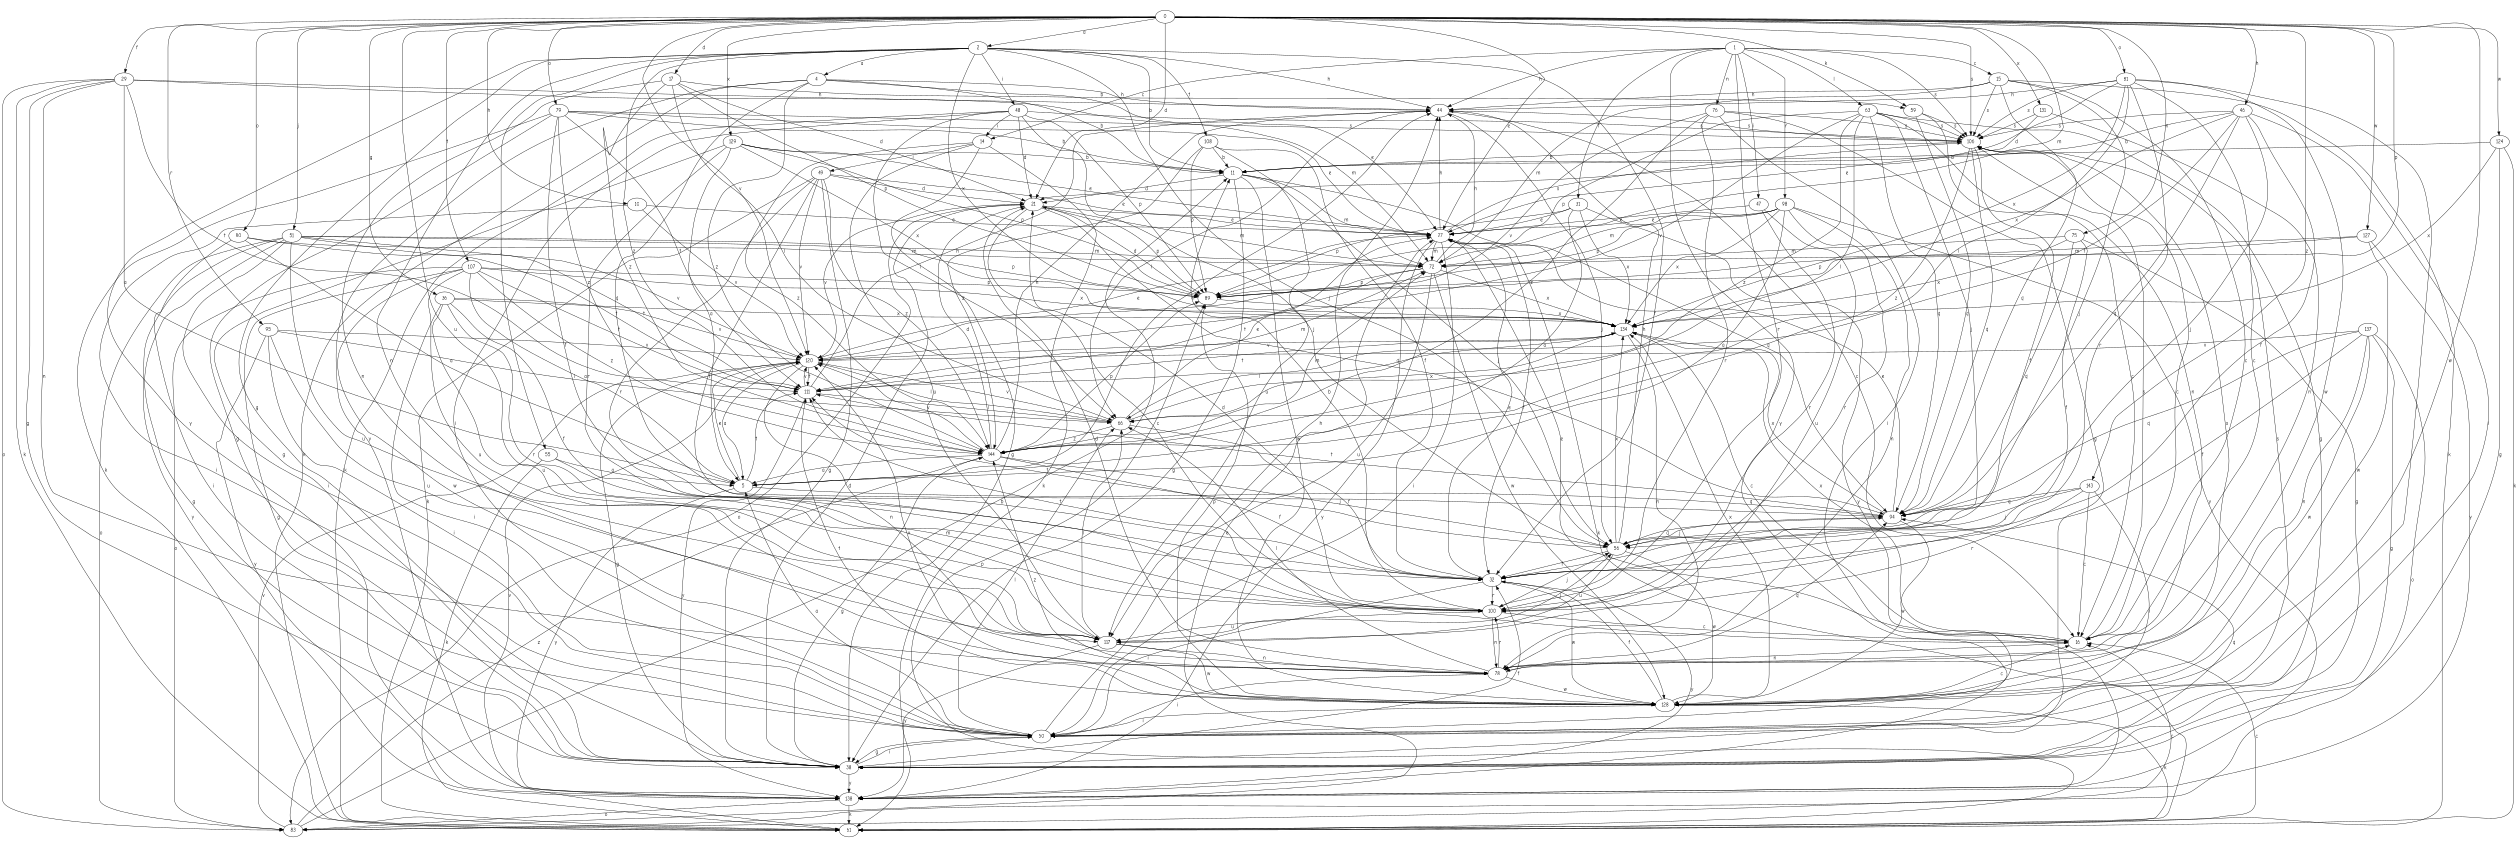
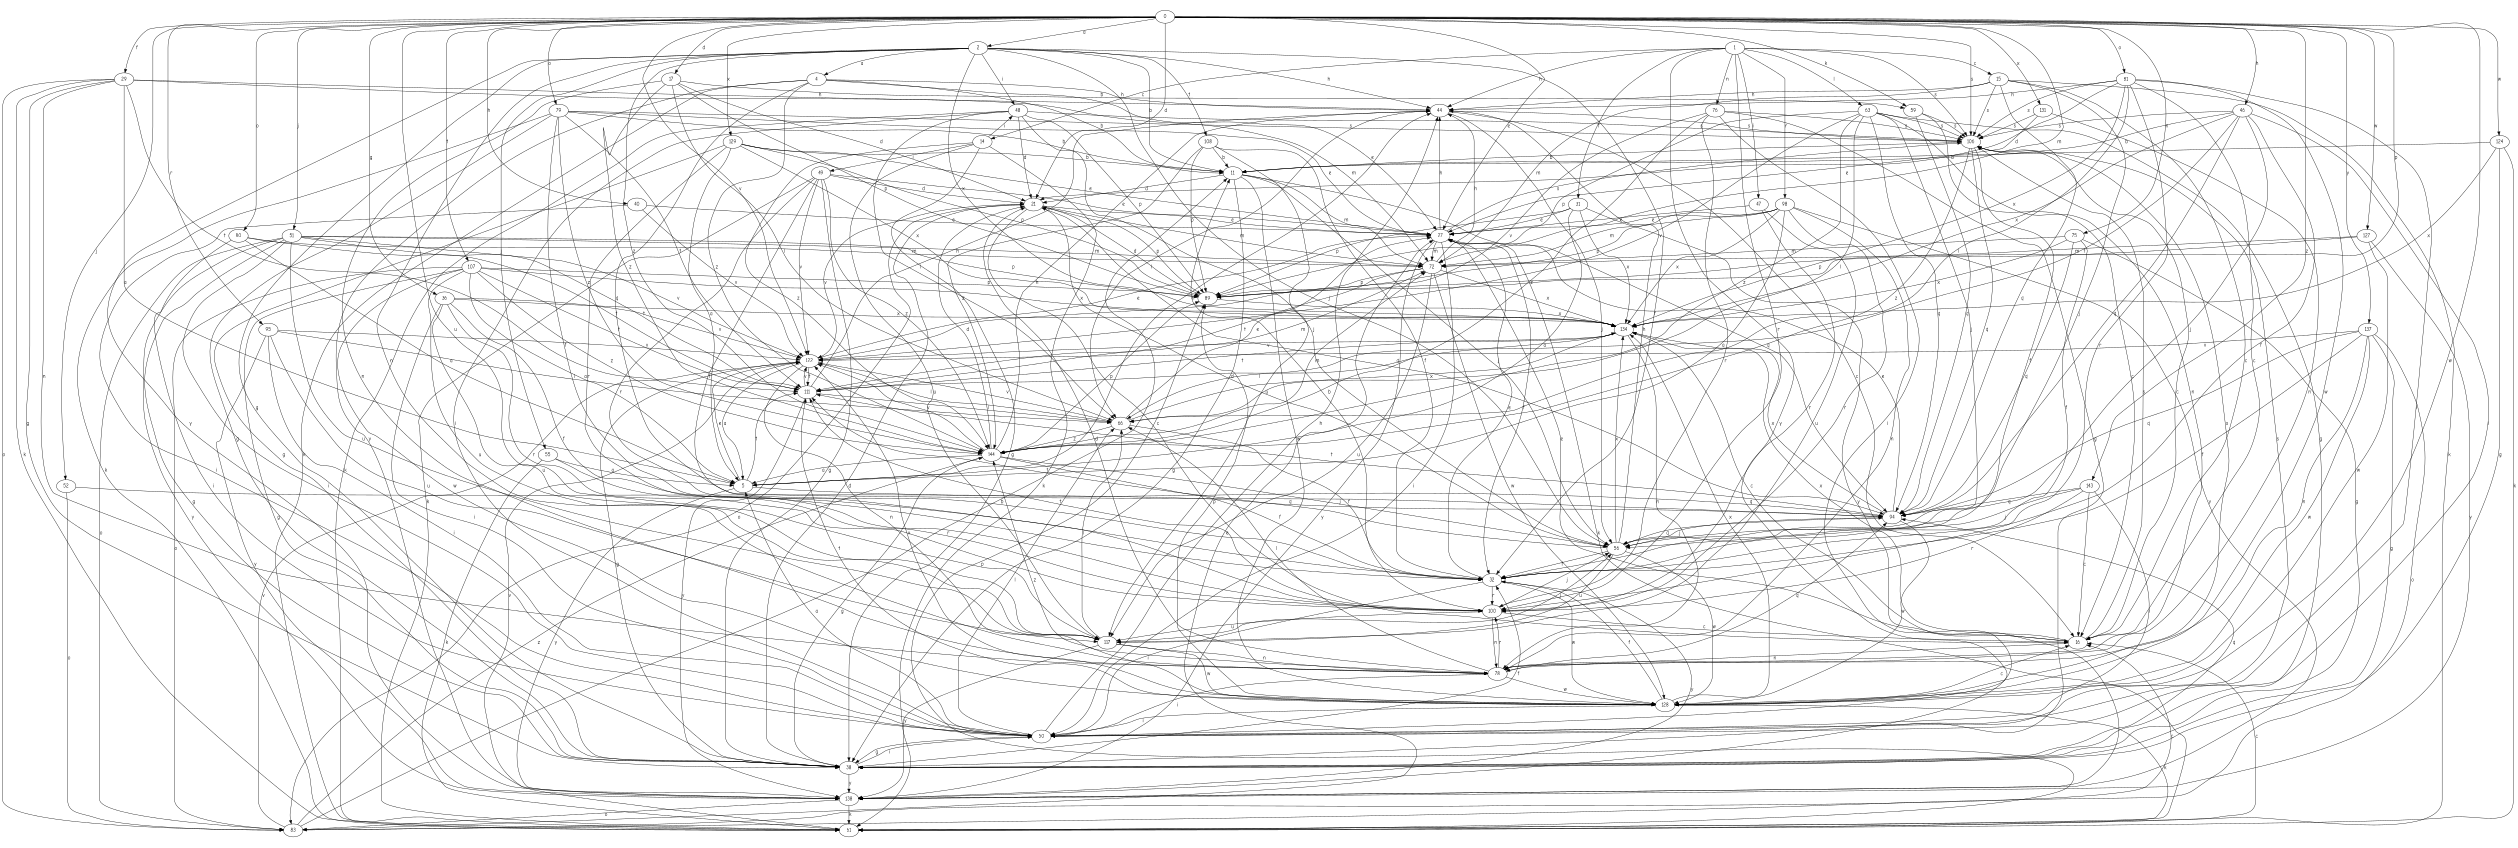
  strict digraph {
    fontname="Comic Neue"
    node [fontname="Comic Neue"]
    edge [fontname="Comic Neue"]
    0
    2
    17
    21
    27
    29
    36
-   40 [label=10]
+   40
    n9 [label=46]
    51
+   52
    59
    72
    75
    79
    80
    81
    89
    95
    106
    107
    117
-   122 [label=120]
+   122
    124
    127
    128
    129
    131
    137
    143
    44
    138
    4
    11
    32
    38
    48
    55
    56
    78
    108
    134
    144
    66
    94
    16
    83
    61
    50
    5
    111
    100
    1
    14
    15
    31
    47
    63
    76
    98
    49
    0 -> 2 [label=a]
    0 -> 17 [label=d]
    0 -> 21 [label=d]
    0 -> 27 [label=e]
    0 -> 29 [label=f]
    0 -> 36 [label=g]
    0 -> 40 [label=h]
    0 -> n9 [label=h]
    0 -> 51 [label=j]
+   0 -> 52 [label=j]
    0 -> 59 [label=k]
    0 -> 72 [label=m]
    0 -> 75 [label=n]
    0 -> 79 [label=o]
    0 -> 80 [label=o]
    0 -> 81 [label=o]
    0 -> 89 [label=p]
    0 -> 95 [label=r]
    0 -> 106 [label=s]
    0 -> 107 [label=t]
    0 -> 117 [label=u]
    0 -> 122 [label=v]
    0 -> 124 [label=w]
    0 -> 127 [label=w]
    0 -> 128 [label=w]
    0 -> 129 [label=x]
    0 -> 131 [label=x]
+   0 -> 137 [label=y]
    0 -> 143 [label=z]
    2 -> 44 [label=h]
    2 -> 138 [label=y]
    2 -> 4 [label=a]
    2 -> 11 [label=b]
    2 -> 32 [label=f]
    2 -> 38 [label=g]
    2 -> 48 [label=i]
    2 -> 55 [label=j]
    2 -> 56 [label=j]
    2 -> 78 [label=n]
    2 -> 108 [label=t]
    2 -> 134 [label=x]
    2 -> 144 [label=z]
    17 -> 21 [label=d]
    17 -> 59 [label=b]
    17 -> 89 [label=p]
    17 -> 78 [label=n]
    17 -> 144 [label=z]
    17 -> 66 [label=l]
    21 -> 27 [label=e]
    21 -> 72 [label=m]
    21 -> 89 [label=p]
    21 -> 122 [label=v]
    21 -> 94 [label=q]
    21 -> 16 [label=c]
    21 -> 83 [label=o]
    27 -> 72 [label=m]
    27 -> 106 [label=s]
    27 -> 44 [label=h]
    27 -> 138 [label=y]
    27 -> 32 [label=f]
    27 -> 61 [label=k]
    27 -> 50 [label=i]
    29 -> 72 [label=m]
    29 -> 44 [label=h]
    29 -> 38 [label=g]
    29 -> 78 [label=n]
    29 -> 83 [label=o]
    29 -> 61 [label=k]
    29 -> 5 [label=a]
    29 -> 111 [label=t]
    36 -> 117 [label=u]
    36 -> 122 [label=v]
    36 -> 32 [label=f]
    36 -> 134 [label=x]
    36 -> 50 [label=i]
    36 -> 100 [label=r]
    40 -> 27 [label=e]
    40 -> 122 [label=v]
    40 -> 50 [label=i]
    n9 -> 106 [label=s]
    n9 -> 11 [label=b]
    n9 -> 32 [label=f]
    n9 -> 56 [label=j]
    n9 -> 134 [label=x]
    n9 -> 94 [label=q]
    n9 -> 50 [label=i]
    n9 -> 111 [label=t]
    51 -> 72 [label=m]
    51 -> 89 [label=p]
    51 -> 117 [label=u]
    51 -> 122 [label=v]
    51 -> 138 [label=y]
    51 -> 38 [label=g]
    51 -> 83 [label=o]
    51 -> 50 [label=i]
    51 -> 111 [label=t]
+   52 -> 94 [label=q]
+   52 -> 83 [label=o]
    59 -> 106 [label=s]
    59 -> 94 [label=q]
    59 -> 16 [label=c]
    72 -> 89 [label=p]
    72 -> 117 [label=u]
    72 -> 128 [label=w]
    72 -> 44 [label=h]
    72 -> 134 [label=x]
    72 -> 111 [label=t]
    75 -> 72 [label=m]
    75 -> 32 [label=f]
    75 -> 38 [label=g]
    75 -> 134 [label=x]
    75 -> 94 [label=q]
    79 -> 27 [label=e]
    79 -> 106 [label=s]
    79 -> 11 [label=b]
    79 -> 32 [label=f]
    79 -> 38 [label=g]
    79 -> 144 [label=z]
    79 -> 61 [label=k]
    79 -> 111 [label=t]
    80 -> 72 [label=m]
    80 -> 50 [label=i]
    80 -> 5 [label=a]
    80 -> 111 [label=t]
    81 -> 21 [label=d]
    81 -> 106 [label=s]
    81 -> 128 [label=w]
    81 -> 44 [label=h]
    81 -> 134 [label=x]
    81 -> 66 [label=l]
    81 -> 16 [label=c]
    81 -> 50 [label=i]
    81 -> 100 [label=r]
    89 -> 21 [label=d]
    89 -> 134 [label=x]
    95 -> 117 [label=u]
    95 -> 122 [label=v]
    95 -> 138 [label=y]
    95 -> 66 [label=l]
    95 -> 50 [label=i]
    106 -> 11 [label=b]
    106 -> 32 [label=f]
    106 -> 144 [label=z]
    106 -> 94 [label=q]
    106 -> 16 [label=c]
    107 -> 89 [label=p]
    107 -> 117 [label=u]
    107 -> 128 [label=w]
    107 -> 38 [label=g]
    107 -> 134 [label=x]
    107 -> 144 [label=z]
    107 -> 83 [label=o]
    107 -> 5 [label=a]
    107 -> 111 [label=t]
    117 -> 128 [label=w]
    117 -> 138 [label=y]
    117 -> 56 [label=j]
    117 -> 78 [label=n]
    117 -> 66 [label=l]
    122 -> 27 [label=e]
    122 -> 38 [label=g]
    122 -> 78 [label=n]
    122 -> 66 [label=l]
    122 -> 5 [label=a]
    122 -> 111 [label=t]
    124 -> 11 [label=b]
    124 -> 38 [label=g]
    124 -> 134 [label=x]
    124 -> 61 [label=k]
    127 -> 72 [label=m]
    127 -> 89 [label=p]
    127 -> 128 [label=w]
    127 -> 138 [label=y]
    128 -> 89 [label=p]
    128 -> 106 [label=s]
    128 -> 122 [label=v]
    128 -> 32 [label=f]
    128 -> 134 [label=x]
    128 -> 144 [label=z]
    128 -> 16 [label=c]
    128 -> 61 [label=k]
    128 -> 50 [label=i]
    128 -> 111 [label=t]
    129 -> 27 [label=e]
    129 -> 89 [label=p]
    129 -> 11 [label=b]
    129 -> 38 [label=g]
    129 -> 134 [label=x]
    129 -> 5 [label=a]
    129 -> 100 [label=r]
    131 -> 27 [label=e]
    131 -> 106 [label=s]
    131 -> 78 [label=n]
    137 -> 122 [label=v]
    137 -> 128 [label=w]
    137 -> 32 [label=f]
    137 -> 38 [label=g]
    137 -> 78 [label=n]
    137 -> 94 [label=q]
    137 -> 83 [label=o]
    143 -> 56 [label=j]
    143 -> 94 [label=q]
    143 -> 16 [label=c]
    143 -> 50 [label=i]
    143 -> 100 [label=r]
    44 -> 106 [label=s]
    44 -> 56 [label=j]
    44 -> 66 [label=l]
    44 -> 16 [label=c]
    138 -> 83 [label=o]
    138 -> 61 [label=k]
    4 -> 27 [label=e]
    4 -> 44 [label=h]
    4 -> 138 [label=y]
    4 -> 11 [label=b]
    4 -> 144 [label=z]
    4 -> 94 [label=q]
    4 -> 61 [label=k]
    11 -> 21 [label=d]
    11 -> 72 [label=m]
    11 -> 128 [label=w]
    11 -> 38 [label=g]
    11 -> 56 [label=j]
    11 -> 94 [label=q]
    32 -> 27 [label=e]
    32 -> 128 [label=w]
    32 -> 138 [label=y]
    32 -> 50 [label=i]
    32 -> 100 [label=r]
    38 -> 21 [label=d]
    38 -> 138 [label=y]
    38 -> 32 [label=f]
    38 -> 94 [label=q]
    38 -> 50 [label=i]
    48 -> 21 [label=d]
    48 -> 89 [label=p]
    48 -> 106 [label=s]
    48 -> 56 [label=j]
    48 -> 66 [label=l]
    48 -> 61 [label=k]
    48 -> 50 [label=i]
    55 -> 61 [label=k]
    55 -> 5 [label=a]
-   55 -> 100 [label=m]
+   55 -> 100 [label=r]
    56 -> 117 [label=u]
    56 -> 128 [label=w]
    56 -> 44 [label=h]
    56 -> 32 [label=f]
    56 -> 134 [label=x]
    56 -> 94 [label=q]
    56 -> 111 [label=t]
    78 -> 21 [label=d]
    78 -> 128 [label=w]
    78 -> 66 [label=l]
    78 -> 94 [label=q]
    78 -> 50 [label=i]
    78 -> 100 [label=r]
    108 -> 89 [label=p]
    108 -> 117 [label=u]
    108 -> 11 [label=b]
    108 -> 32 [label=f]
    108 -> 144 [label=z]
    134 -> 122 [label=v]
    134 -> 78 [label=n]
    134 -> 66 [label=l]
    134 -> 16 [label=c]
    134 -> 111 [label=t]
    144 -> 21 [label=d]
    144 -> 72 [label=m]
    144 -> 89 [label=p]
    144 -> 122 [label=v]
    144 -> 44 [label=h]
    144 -> 32 [label=f]
    144 -> 38 [label=g]
    144 -> 56 [label=j]
    144 -> 5 [label=a]
    66 -> 27 [label=e]
    66 -> 122 [label=v]
    66 -> 32 [label=f]
    66 -> 134 [label=x]
    66 -> 144 [label=z]
    94 -> 27 [label=e]
    94 -> 128 [label=w]
    94 -> 56 [label=j]
    94 -> 134 [label=x]
    94 -> 111 [label=t]
    16 -> 27 [label=e]
    16 -> 106 [label=s]
    16 -> 78 [label=n]
    16 -> 134 [label=x]
    83 -> 27 [label=e]
    83 -> 122 [label=v]
    83 -> 11 [label=b]
    83 -> 144 [label=z]
    83 -> 16 [label=c]
    61 -> 89 [label=p]
    61 -> 122 [label=v]
    61 -> 16 [label=c]
    50 -> 106 [label=s]
    50 -> 44 [label=h]
    50 -> 38 [label=g]
    50 -> 66 [label=l]
    50 -> 5 [label=a]
    5 -> 122 [label=e]
    5 -> 44 [label=h]
    5 -> 138 [label=y]
    5 -> 94 [label=q]
    5 -> 111 [label=t]
    111 -> 72 [label=m]
    111 -> 122 [label=v]
    111 -> 44 [label=h]
    111 -> 138 [label=y]
    111 -> 66 [label=l]
-   100 -> 21 [label=d]
+   56 -> 21 [label=d]
    100 -> 117 [label=u]
    100 -> 11 [label=b]
    100 -> 56 [label=j]
    100 -> 78 [label=n]
    100 -> 16 [label=c]
    100 -> 111 [label=t]
    1 -> 106 [label=s]
    1 -> 44 [label=h]
    1 -> 138 [label=y]
    1 -> 100 [label=r]
    1 -> 14 [label=c]
    1 -> 15 [label=c]
    1 -> 31 [label=f]
    1 -> 47 [label=i]
    1 -> 63 [label=l]
    1 -> 76 [label=n]
    1 -> 98 [label=r]
    14 -> 117 [label=u]
    14 -> 38 [label=g]
-   48 -> 14 [label=i]
+   14 -> 48 [label=i]
    14 -> 144 [label=z]
    14 -> 61 [label=k]
    14 -> 49 [label=i]
    15 -> 72 [label=m]
    15 -> 106 [label=s]
    15 -> 44 [label=h]
    15 -> 56 [label=j]
    15 -> 94 [label=q]
    15 -> 16 [label=c]
    15 -> 61 [label=k]
    31 -> 27 [label=e]
    31 -> 89 [label=p]
    31 -> 138 [label=y]
    31 -> 134 [label=x]
    31 -> 5 [label=a]
    47 -> 27 [label=e]
    47 -> 117 [label=u]
    47 -> 100 [label=r]
    63 -> 89 [label=p]
    63 -> 106 [label=s]
    63 -> 122 [label=v]
    63 -> 38 [label=g]
    63 -> 56 [label=j]
    63 -> 78 [label=n]
    63 -> 144 [label=z]
    63 -> 66 [label=l]
    63 -> 94 [label=q]
    76 -> 106 [label=s]
    76 -> 122 [label=v]
    76 -> 38 [label=g]
    76 -> 144 [label=z]
    76 -> 50 [label=i]
    76 -> 100 [label=r]
    98 -> 27 [label=e]
    98 -> 72 [label=m]
    98 -> 89 [label=p]
    98 -> 138 [label=y]
    98 -> 78 [label=n]
    98 -> 134 [label=x]
    98 -> 5 [label=a]
    98 -> 100 [label=r]
    49 -> 21 [label=d]
    49 -> 27 [label=e]
    49 -> 122 [label=v]
    49 -> 32 [label=f]
    49 -> 38 [label=g]
    49 -> 144 [label=z]
    49 -> 61 [label=k]
    49 -> 100 [label=r]
  }
